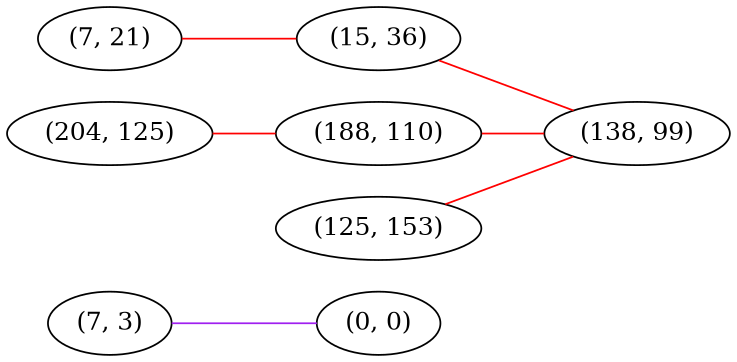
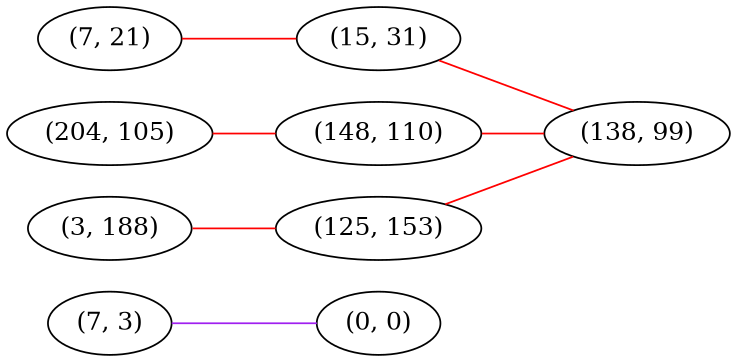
  graph {
    rankdir=LR
    edge [color=red weight=1]
    "(7, 3)"
    "(0, 0)"
    "(7, 21)"
-   "(15, 31)" [label="(15, 36)"]
+   "(15, 31)"
    "(138, 99)"
-   "(204, 105)" [label="(204, 125)"]
-   "(188, 110)"
+   "(204, 105)"
+   "(188, 110)" [label="(148, 110)"]
+   "(3, 188)"
    "(125, 153)"
    "(7, 3)" -- "(0, 0)" [color=purple weight=4]
    "(7, 21)" -- "(15, 31)"
    "(15, 31)" -- "(138, 99)"
    "(204, 105)" -- "(188, 110)"
    "(188, 110)" -- "(138, 99)"
+   "(3, 188)" -- "(125, 153)"
    "(125, 153)" -- "(138, 99)"
  }
